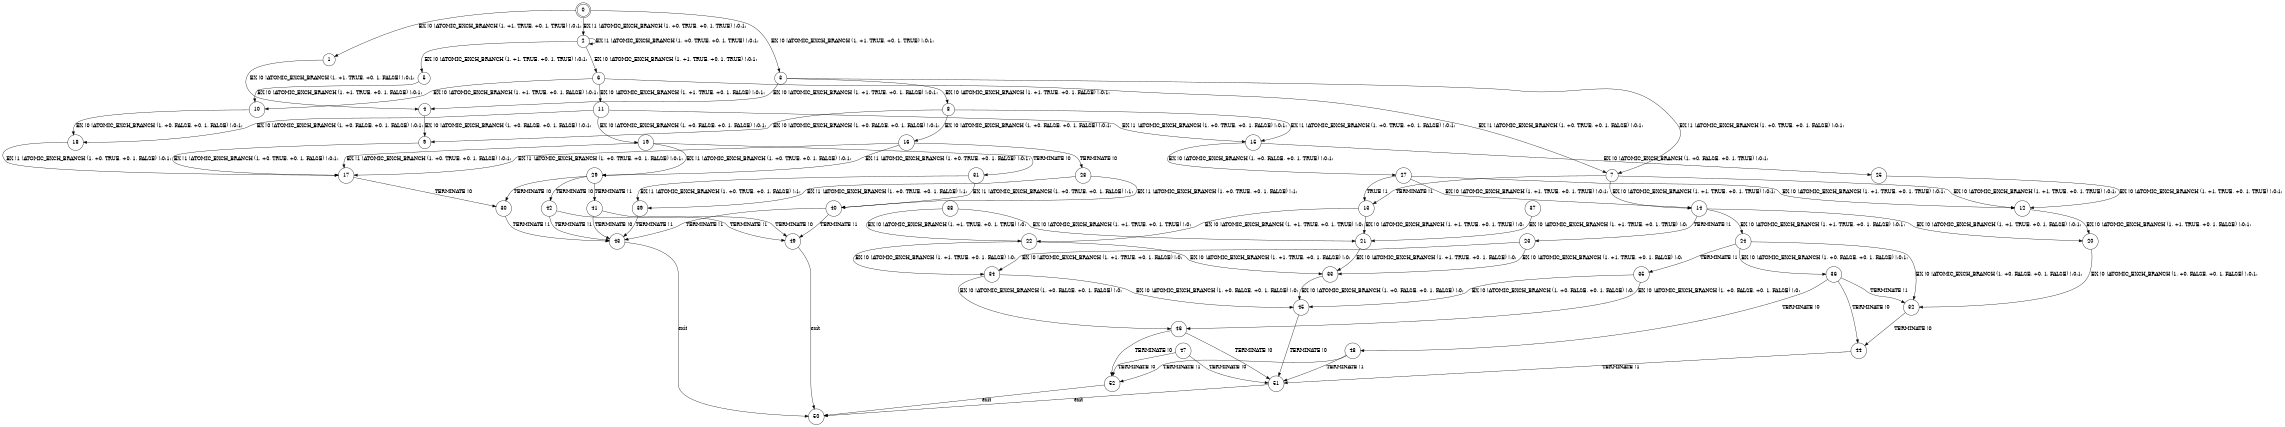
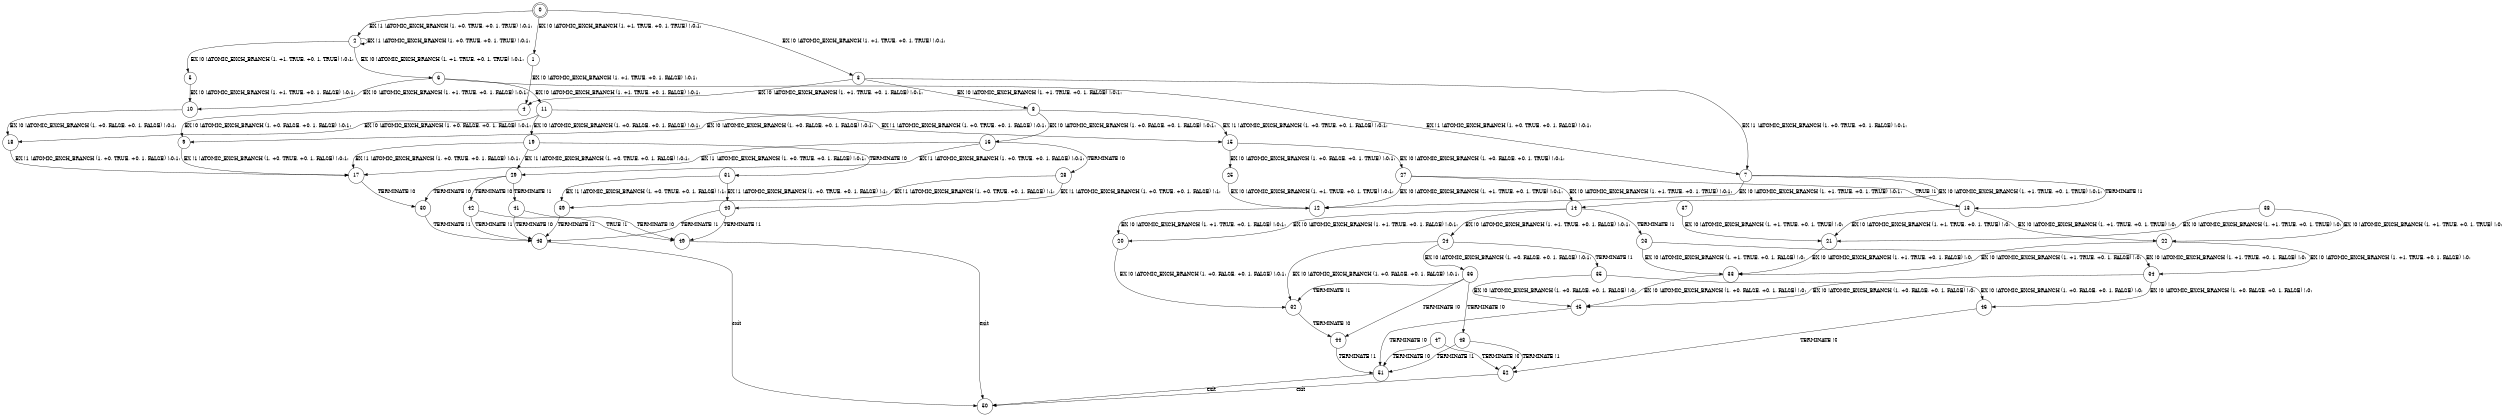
  digraph {
    node [shape=circle]
    0 [peripheries=2]
    1
    2
    3
    4
    5
    6
    7
    8
    9
    10
    11
    12
    13
    14
    15
    16
    17
    18
    19
    20
    21
    22
    23
    24
    25
    27
    28
    29
    30
    31
    32
    33
    34
    35
    36
    39
    40
    41
    42
    43
    44
    45
    46
    48
    37
    38
    49
    50
    51
    52
    47
    0 -> 1 [label="EX !0 !ATOMIC_EXCH_BRANCH (1, +1, TRUE, +0, 1, TRUE) !:0:1:"]
    0 -> 2 [label="EX !1 !ATOMIC_EXCH_BRANCH (1, +0, TRUE, +0, 1, TRUE) !:0:1:"]
    0 -> 3 [label="EX !0 !ATOMIC_EXCH_BRANCH (1, +1, TRUE, +0, 1, TRUE) !:0:1:"]
    1 -> 4 [label="EX !0 !ATOMIC_EXCH_BRANCH (1, +1, TRUE, +0, 1, FALSE) !:0:1:"]
    2 -> 2 [label="EX !1 !ATOMIC_EXCH_BRANCH (1, +0, TRUE, +0, 1, TRUE) !:0:1:"]
    2 -> 5 [label="EX !0 !ATOMIC_EXCH_BRANCH (1, +1, TRUE, +0, 1, TRUE) !:0:1:"]
    2 -> 6 [label="EX !0 !ATOMIC_EXCH_BRANCH (1, +1, TRUE, +0, 1, TRUE) !:0:1:"]
    3 -> 4 [label="EX !0 !ATOMIC_EXCH_BRANCH (1, +1, TRUE, +0, 1, FALSE) !:0:1:"]
    3 -> 7 [label="EX !1 !ATOMIC_EXCH_BRANCH (1, +0, TRUE, +0, 1, FALSE) !:0:1:"]
    3 -> 8 [label="EX !0 !ATOMIC_EXCH_BRANCH (1, +1, TRUE, +0, 1, FALSE) !:0:1:"]
    4 -> 9 [label="EX !0 !ATOMIC_EXCH_BRANCH (1, +0, FALSE, +0, 1, FALSE) !:0:1:"]
    5 -> 10 [label="EX !0 !ATOMIC_EXCH_BRANCH (1, +1, TRUE, +0, 1, FALSE) !:0:1:"]
    6 -> 7 [label="EX !1 !ATOMIC_EXCH_BRANCH (1, +0, TRUE, +0, 1, FALSE) !:0:1:"]
    6 -> 10 [label="EX !0 !ATOMIC_EXCH_BRANCH (1, +1, TRUE, +0, 1, FALSE) !:0:1:"]
    6 -> 11 [label="EX !0 !ATOMIC_EXCH_BRANCH (1, +1, TRUE, +0, 1, FALSE) !:0:1:"]
    7 -> 12 [label="EX !0 !ATOMIC_EXCH_BRANCH (1, +1, TRUE, +0, 1, TRUE) !:0:1:"]
    7 -> 13 [label="TERMINATE !1"]
    7 -> 14 [label="EX !0 !ATOMIC_EXCH_BRANCH (1, +1, TRUE, +0, 1, TRUE) !:0:1:"]
    8 -> 9 [label="EX !0 !ATOMIC_EXCH_BRANCH (1, +0, FALSE, +0, 1, FALSE) !:0:1:"]
    8 -> 15 [label="EX !1 !ATOMIC_EXCH_BRANCH (1, +0, TRUE, +0, 1, FALSE) !:0:1:"]
    8 -> 16 [label="EX !0 !ATOMIC_EXCH_BRANCH (1, +0, FALSE, +0, 1, FALSE) !:0:1:"]
    9 -> 17 [label="EX !1 !ATOMIC_EXCH_BRANCH (1, +0, TRUE, +0, 1, FALSE) !:0:1:"]
    10 -> 18 [label="EX !0 !ATOMIC_EXCH_BRANCH (1, +0, FALSE, +0, 1, FALSE) !:0:1:"]
    11 -> 15 [label="EX !1 !ATOMIC_EXCH_BRANCH (1, +0, TRUE, +0, 1, FALSE) !:0:1:"]
    11 -> 18 [label="EX !0 !ATOMIC_EXCH_BRANCH (1, +0, FALSE, +0, 1, FALSE) !:0:1:"]
    11 -> 19 [label="EX !0 !ATOMIC_EXCH_BRANCH (1, +0, FALSE, +0, 1, FALSE) !:0:1:"]
    12 -> 20 [label="EX !0 !ATOMIC_EXCH_BRANCH (1, +1, TRUE, +0, 1, FALSE) !:0:1:"]
    13 -> 21 [label="EX !0 !ATOMIC_EXCH_BRANCH (1, +1, TRUE, +0, 1, TRUE) !:0:"]
    13 -> 22 [label="EX !0 !ATOMIC_EXCH_BRANCH (1, +1, TRUE, +0, 1, TRUE) !:0:"]
    14 -> 20 [label="EX !0 !ATOMIC_EXCH_BRANCH (1, +1, TRUE, +0, 1, FALSE) !:0:1:"]
    14 -> 23 [label="TERMINATE !1"]
    14 -> 24 [label="EX !0 !ATOMIC_EXCH_BRANCH (1, +1, TRUE, +0, 1, FALSE) !:0:1:"]
    15 -> 25 [label="EX !0 !ATOMIC_EXCH_BRANCH (1, +0, FALSE, +0, 1, TRUE) !:0:1:"]
    15 -> 27 [label="EX !0 !ATOMIC_EXCH_BRANCH (1, +0, FALSE, +0, 1, TRUE) !:0:1:"]
    16 -> 17 [label="EX !1 !ATOMIC_EXCH_BRANCH (1, +0, TRUE, +0, 1, FALSE) !:0:1:"]
    16 -> 28 [label="TERMINATE !0"]
    16 -> 29 [label="EX !1 !ATOMIC_EXCH_BRANCH (1, +0, TRUE, +0, 1, FALSE) !:0:1:"]
    17 -> 30 [label="TERMINATE !0"]
    18 -> 17 [label="EX !1 !ATOMIC_EXCH_BRANCH (1, +0, TRUE, +0, 1, FALSE) !:0:1:"]
    19 -> 17 [label="EX !1 !ATOMIC_EXCH_BRANCH (1, +0, TRUE, +0, 1, FALSE) !:0:1:"]
    19 -> 29 [label="EX !1 !ATOMIC_EXCH_BRANCH (1, +0, TRUE, +0, 1, FALSE) !:0:1:"]
    19 -> 31 [label="TERMINATE !0"]
    20 -> 32 [label="EX !0 !ATOMIC_EXCH_BRANCH (1, +0, FALSE, +0, 1, FALSE) !:0:1:"]
    21 -> 33 [label="EX !0 !ATOMIC_EXCH_BRANCH (1, +1, TRUE, +0, 1, FALSE) !:0:"]
    22 -> 33 [label="EX !0 !ATOMIC_EXCH_BRANCH (1, +1, TRUE, +0, 1, FALSE) !:0:"]
    22 -> 34 [label="EX !0 !ATOMIC_EXCH_BRANCH (1, +1, TRUE, +0, 1, FALSE) !:0:"]
    23 -> 33 [label="EX !0 !ATOMIC_EXCH_BRANCH (1, +1, TRUE, +0, 1, FALSE) !:0:"]
    23 -> 34 [label="EX !0 !ATOMIC_EXCH_BRANCH (1, +1, TRUE, +0, 1, FALSE) !:0:"]
    24 -> 32 [label="EX !0 !ATOMIC_EXCH_BRANCH (1, +0, FALSE, +0, 1, FALSE) !:0:1:"]
    24 -> 35 [label="TERMINATE !1"]
    24 -> 36 [label="EX !0 !ATOMIC_EXCH_BRANCH (1, +0, FALSE, +0, 1, FALSE) !:0:1:"]
    25 -> 12 [label="EX !0 !ATOMIC_EXCH_BRANCH (1, +1, TRUE, +0, 1, TRUE) !:0:1:"]
    27 -> 12 [label="EX !0 !ATOMIC_EXCH_BRANCH (1, +1, TRUE, +0, 1, TRUE) !:0:1:"]
    27 -> 13 [label="TRUE !1"]
    27 -> 14 [label="EX !0 !ATOMIC_EXCH_BRANCH (1, +1, TRUE, +0, 1, TRUE) !:0:1:"]
    28 -> 39 [label="EX !1 !ATOMIC_EXCH_BRANCH (1, +0, TRUE, +0, 1, FALSE) !:1:"]
    28 -> 40 [label="EX !1 !ATOMIC_EXCH_BRANCH (1, +0, TRUE, +0, 1, FALSE) !:1:"]
    29 -> 30 [label="TERMINATE !0"]
    29 -> 41 [label="TERMINATE !1"]
    29 -> 42 [label="TERMINATE !0"]
    30 -> 43 [label="TERMINATE !1"]
    31 -> 39 [label="EX !1 !ATOMIC_EXCH_BRANCH (1, +0, TRUE, +0, 1, FALSE) !:1:"]
    31 -> 40 [label="EX !1 !ATOMIC_EXCH_BRANCH (1, +0, TRUE, +0, 1, FALSE) !:1:"]
    32 -> 44 [label="TERMINATE !0"]
    33 -> 45 [label="EX !0 !ATOMIC_EXCH_BRANCH (1, +0, FALSE, +0, 1, FALSE) !:0:"]
    34 -> 45 [label="EX !0 !ATOMIC_EXCH_BRANCH (1, +0, FALSE, +0, 1, FALSE) !:0:"]
    34 -> 46 [label="EX !0 !ATOMIC_EXCH_BRANCH (1, +0, FALSE, +0, 1, FALSE) !:0:"]
    35 -> 45 [label="EX !0 !ATOMIC_EXCH_BRANCH (1, +0, FALSE, +0, 1, FALSE) !:0:"]
    35 -> 46 [label="EX !0 !ATOMIC_EXCH_BRANCH (1, +0, FALSE, +0, 1, FALSE) !:0:"]
    36 -> 32 [label="TERMINATE !1"]
    36 -> 44 [label="TERMINATE !0"]
    36 -> 48 [label="TERMINATE !0"]
    39 -> 43 [label="TERMINATE !1"]
    40 -> 43 [label="TERMINATE !1"]
    40 -> 49 [label="TERMINATE !1"]
    41 -> 43 [label="TERMINATE !0"]
    41 -> 49 [label="TERMINATE !0"]
    42 -> 43 [label="TERMINATE !1"]
-   42 -> 49 [label="TERMINATE !1"]
+   42 -> 49 [label="TRUE !1"]
    43 -> 50 [label=exit]
    44 -> 51 [label="TERMINATE !1"]
    45 -> 51 [label="TERMINATE !0"]
-   46 -> 51 [label="TERMINATE !0"]
    46 -> 52 [label="TERMINATE !0"]
    48 -> 51 [label="TERMINATE !1"]
    48 -> 52 [label="TERMINATE !1"]
    37 -> 21 [label="EX !0 !ATOMIC_EXCH_BRANCH (1, +1, TRUE, +0, 1, TRUE) !:0:"]
    38 -> 21 [label="EX !0 !ATOMIC_EXCH_BRANCH (1, +1, TRUE, +0, 1, TRUE) !:0:"]
    38 -> 22 [label="EX !0 !ATOMIC_EXCH_BRANCH (1, +1, TRUE, +0, 1, TRUE) !:0:"]
    49 -> 50 [label=exit]
    51 -> 50 [label=exit]
    52 -> 50 [label=exit]
    47 -> 51 [label="TERMINATE !0"]
    47 -> 52 [label="TERMINATE !0"]
  }
